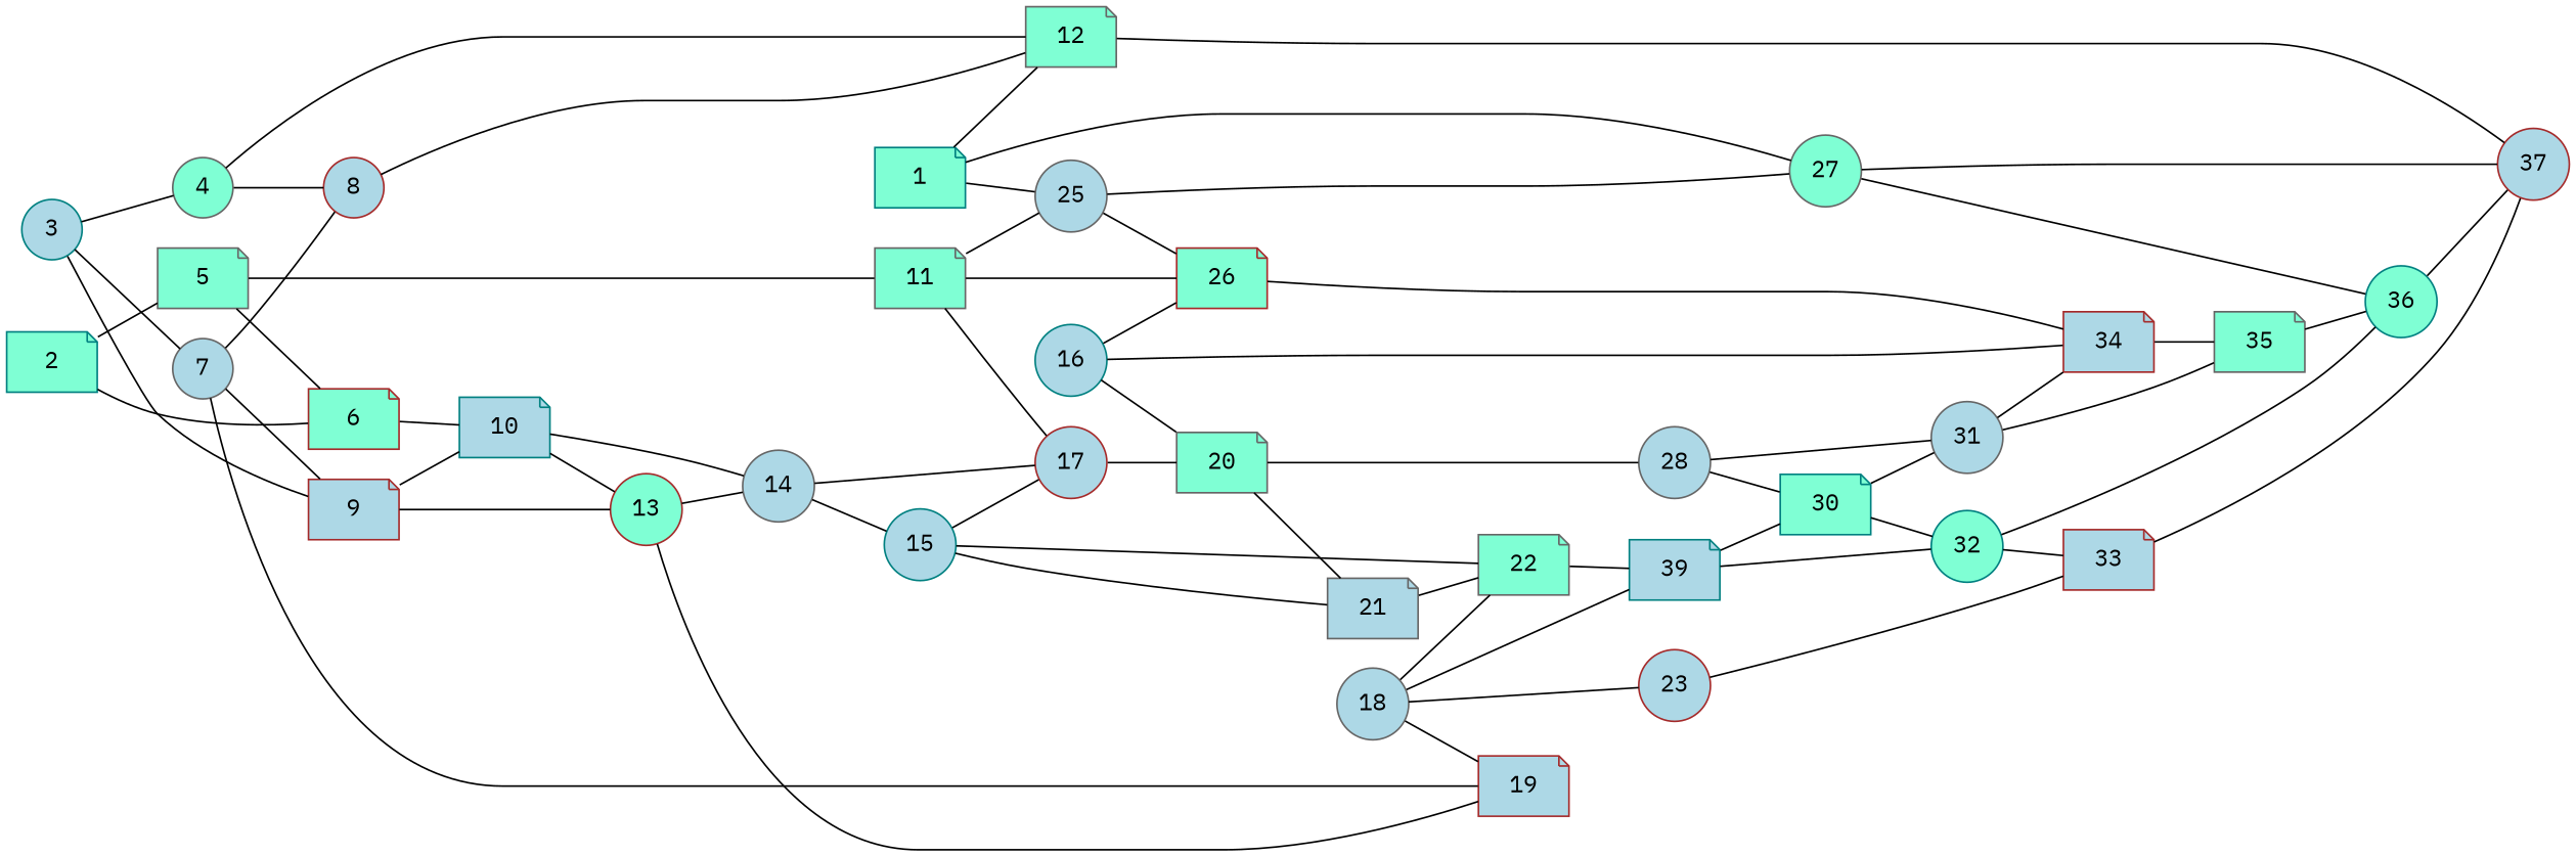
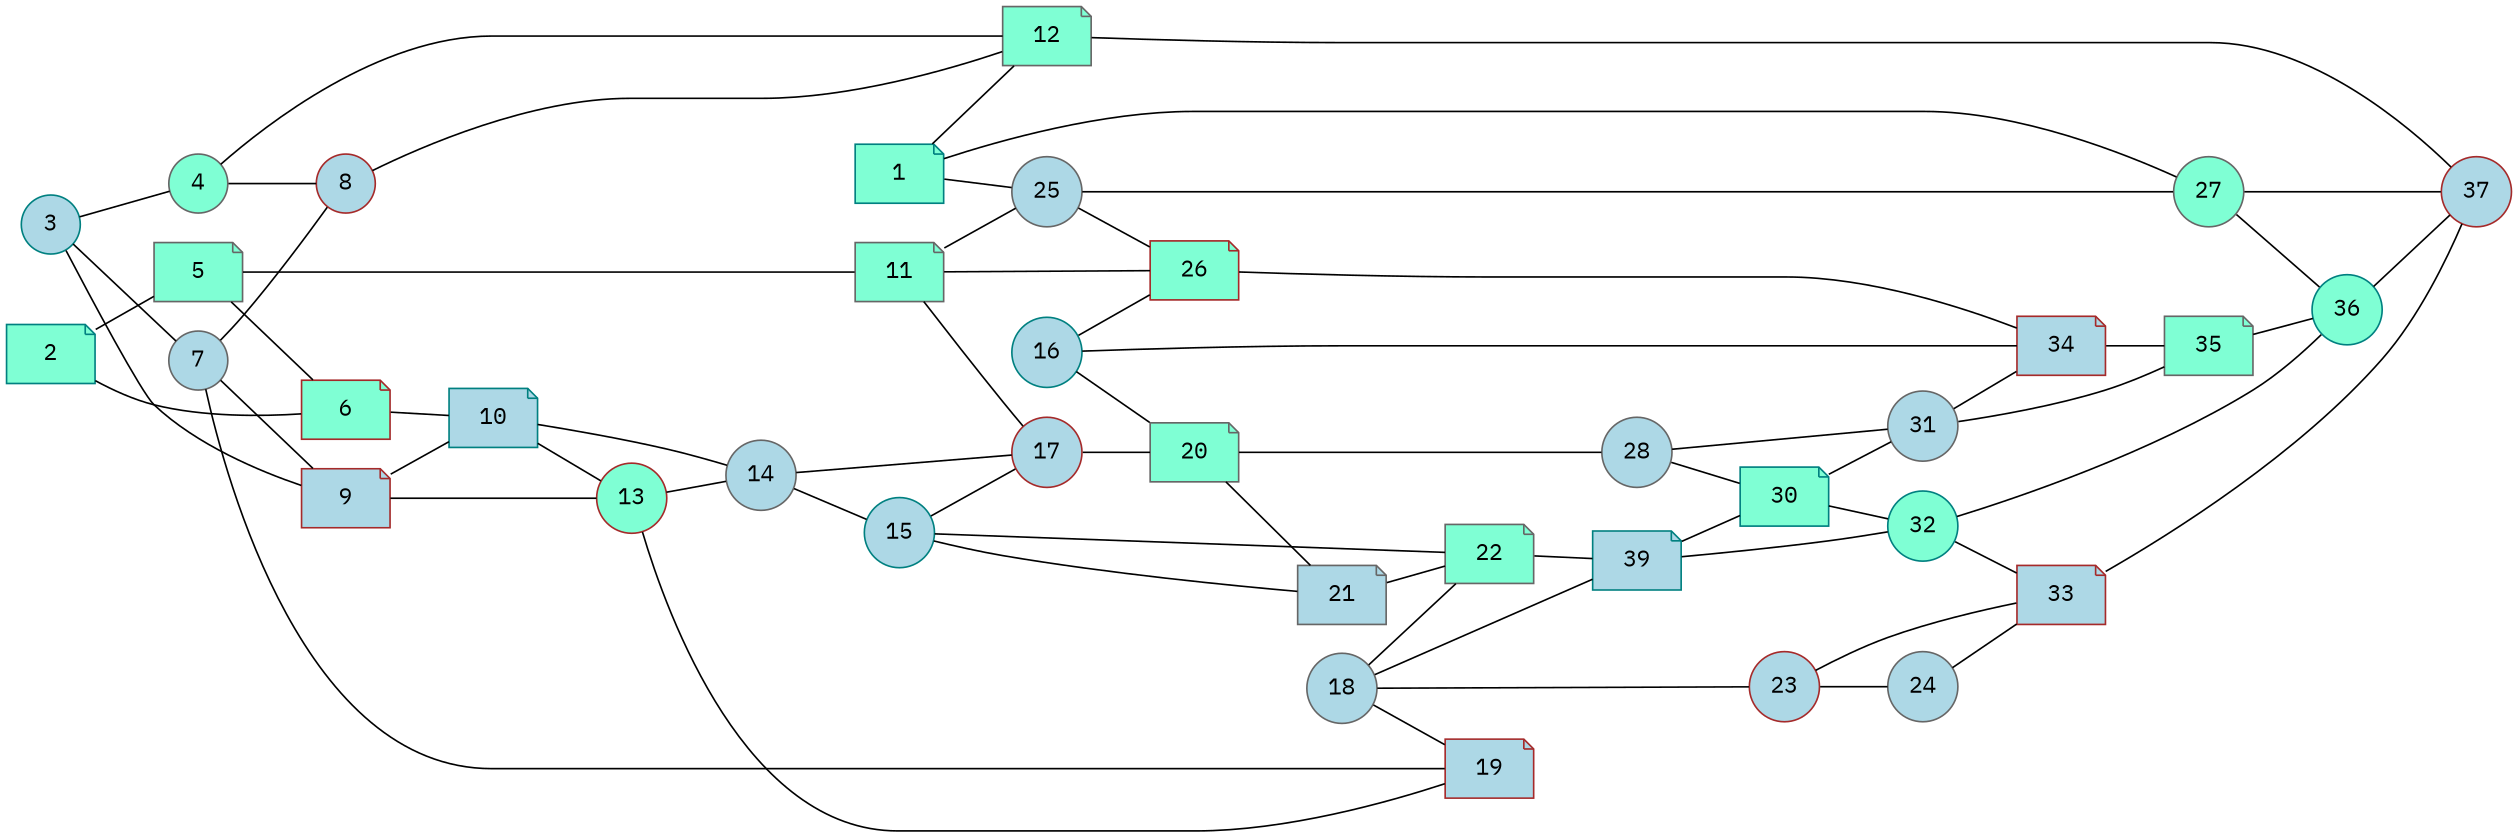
  graph {
    fontname="IBM Plex Mono"
    rankdir=LR
    node [color=gray40 fillcolor=lightblue fontname="IBM Plex Mono" shape=circle style=filled]
    edge [fontname="IBM Plex Mono" weight=1.0]
    1 [color=teal fillcolor=aquamarine shape=note]
    12 [fillcolor=aquamarine shape=note]
    25
    27 [fillcolor=aquamarine]
    2 [color=teal fillcolor=aquamarine shape=note]
    5 [fillcolor=aquamarine shape=note]
    6 [color=brown fillcolor=aquamarine shape=note]
    37 [color=brown]
    26 [color=brown fillcolor=aquamarine shape=note]
    36 [color=teal fillcolor=aquamarine]
    11 [fillcolor=aquamarine shape=note]
    10 [color=teal shape=note]
    3 [color=teal]
    4 [fillcolor=aquamarine]
    7
    9 [color=brown shape=note]
    8 [color=brown]
    19 [color=brown shape=note]
    13 [color=brown fillcolor=aquamarine]
    17 [color=brown]
    14
    15 [color=teal]
    20 [fillcolor=aquamarine shape=note]
    34 [color=brown shape=note]
    21 [shape=note]
    22 [fillcolor=aquamarine shape=note]
    n27 [color=teal label=39 shape=note]
    16 [color=teal]
    28
    35 [fillcolor=aquamarine shape=note]
    18
    23 [color=brown]
+   24
    33 [color=brown shape=note]
    30 [color=teal fillcolor=aquamarine shape=note]
    32 [color=teal fillcolor=aquamarine]
    31
    1 -- 12
    1 -- 25
    1 -- 27
    12 -- 37 [weight=2.0]
    25 -- 27
    25 -- 26
    27 -- 37
    27 -- 36
    2 -- 5
    2 -- 6
    5 -- 6
    5 -- 11
    6 -- 10 [weight=2.0]
    26 -- 34
    36 -- 37
    11 -- 25
    11 -- 26
    11 -- 17
    10 -- 13
    10 -- 14
    3 -- 4 [weight=2.0]
    3 -- 7
    3 -- 9
    4 -- 12
    4 -- 8
    7 -- 9
    7 -- 8
    7 -- 19
    9 -- 10
    9 -- 13
    8 -- 12
    13 -- 19
    13 -- 14
    17 -- 20
    14 -- 17
    14 -- 15
    15 -- 17
    15 -- 21
    15 -- 22
    20 -- 21
    20 -- 28
    34 -- 35
    21 -- 22
    22 -- n27
    n27 -- 30
    n27 -- 32
    16 -- 26
    16 -- 20
    16 -- 34
    28 -- 30
    28 -- 31
    35 -- 36
    18 -- 19
    18 -- 22
    18 -- n27
    18 -- 23
+   23 -- 24
    23 -- 33
+   24 -- 33
    33 -- 37
    30 -- 32
    30 -- 31
    32 -- 36
    32 -- 33
    31 -- 34
    31 -- 35
  }
